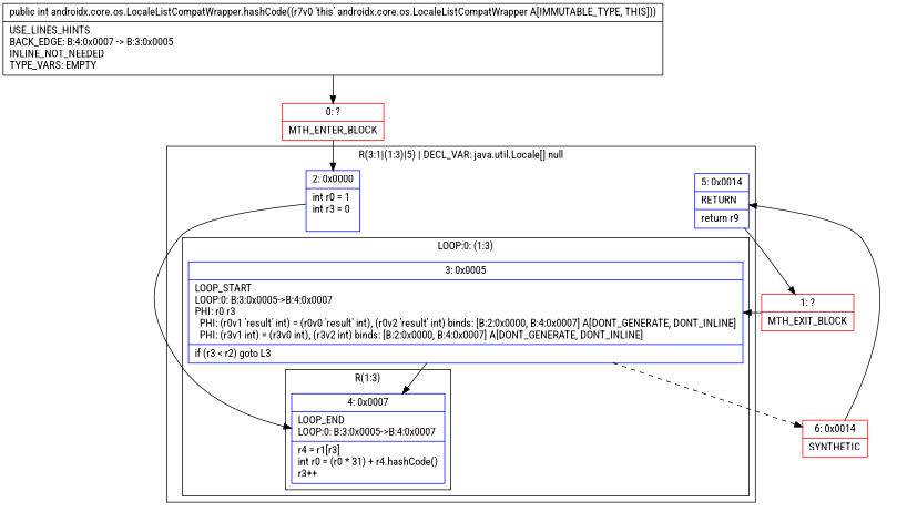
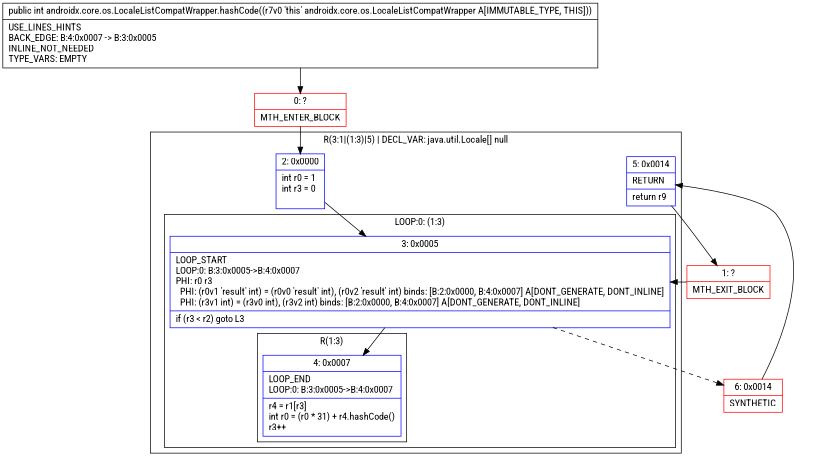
  digraph {
    fontname="Roboto Condensed"
    node [color=blue fontname="Roboto Condensed" shape=record]
    edge [fontname="Roboto Condensed"]
    n1 [label="{4\:\ 0x0007|LOOP_END\lLOOP:0: B:3:0x0005\-\>B:4:0x0007\l|r4 = r1[r3]\lint r0 = (r0 * 31) + r4.hashCode()\lr3++\l}"]
    n2 [label="{3\:\ 0x0005|LOOP_START\lLOOP:0: B:3:0x0005\-\>B:4:0x0007\lPHI: r0 r3 \l  PHI: (r0v1 'result' int) = (r0v0 'result' int), (r0v2 'result' int) binds: [B:2:0x0000, B:4:0x0007] A[DONT_GENERATE, DONT_INLINE]\l  PHI: (r3v1 int) = (r3v0 int), (r3v2 int) binds: [B:2:0x0000, B:4:0x0007] A[DONT_GENERATE, DONT_INLINE]\l|if (r3 \< r2) goto L3\l}"]
    n3 [label="{2\:\ 0x0000|int r0 = 1\lint r3 = 0\l\l}"]
    n4 [label="{5\:\ 0x0014|RETURN\l|return r9\l}"]
    n5 [color=red label="{6\:\ 0x0014|SYNTHETIC\l}"]
    n6 [color=red label="{1\:\ ?|MTH_EXIT_BLOCK\l}"]
    n7 [color=red label="{0\:\ ?|MTH_ENTER_BLOCK\l}"]
    n8 [label="{public int androidx.core.os.LocaleListCompatWrapper.hashCode((r7v0 'this' androidx.core.os.LocaleListCompatWrapper A[IMMUTABLE_TYPE, THIS]))  | USE_LINES_HINTS\lBACK_EDGE: B:4:0x0007 \-\> B:3:0x0005\lINLINE_NOT_NEEDED\lTYPE_VARS: EMPTY\l}" color=""]
    subgraph cluster_1 {
      label="R(3:1|(1:3)|5) | DECL_VAR: java.util.Locale[] null\l"
      n3
      n4
      subgraph cluster_2 {
        label="LOOP:0: (1:3)"
        n2
        subgraph cluster_3 {
          label="R(1:3)"
          n1
        }
      }
    }
    n2 -> n1
    n2 -> n5 [style=dashed]
-   n3 -> n1
+   n3 -> n2
    n4 -> n6
    n5 -> n4
    n6 -> n2
    n7 -> n3
    n8 -> n7
  }
